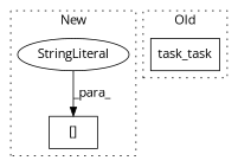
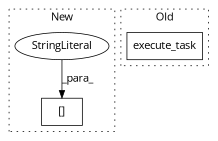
  digraph {
    fontname="Open Sans"
    node [l="13,1" shape=box fontname="Open Sans"]
    n1 [a=2 label="[]" s="52581,52602"]
    n2 [a=45 l=8 label=StringLiteral s=52594 shape=ellipse]
-   n3 [a=32 label=task_task s="52319,52388"]
+   n3 [a=32 label=execute_task s="52319,52388"]
    subgraph cluster_1 {
      label=New
      style=dotted
      n1
      n2
    }
    subgraph cluster_2 {
      label=Old
      style=dotted
      n3
    }
    n2 -> n1 [label=_para_ fontname="Open Sans"]
  }
